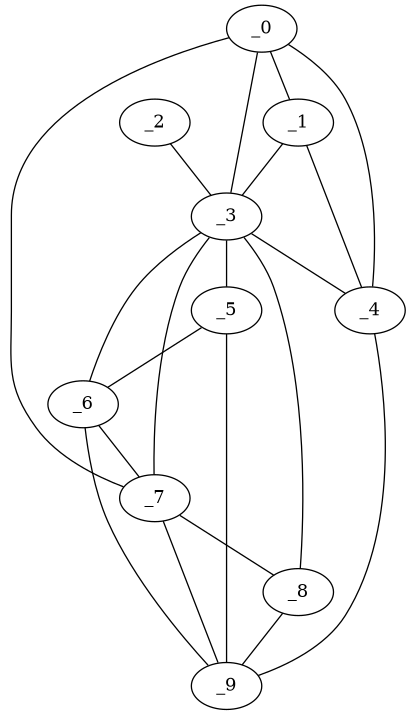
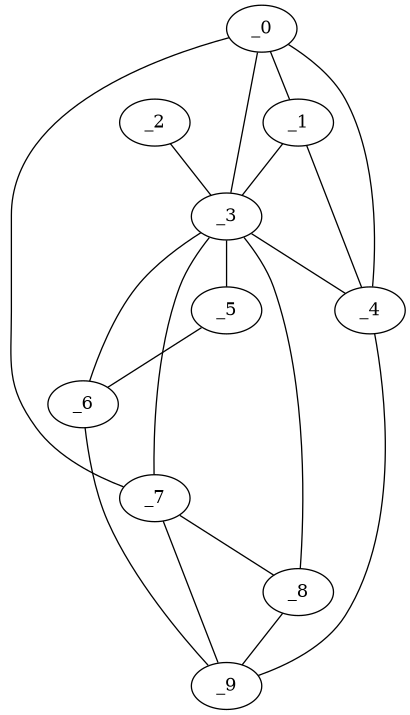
  graph {
    edge [valence=1]
    _0 [x=5 y=30]
    _1 [x=43 y=33]
    _3 [x=52 y=55]
    _4 [x=61 y=31]
    _7 [x=80 y=58]
    _2 [x=45 y=46]
    _5 [x=71 y=42]
    _6 [x=74 y=47]
    _8 [x=124 y=91]
    _9 [x=125 y=79]
    _0 -- _1
    _0 -- _3
    _0 -- _4
    _0 -- _7 [valence=2]
    _1 -- _3 [valence=2]
    _1 -- _4 [valence=2]
    _3 -- _4 [valence=2]
    _3 -- _7 [valence=2]
    _3 -- _5
    _3 -- _6 [valence=2]
    _3 -- _8
    _4 -- _9
    _7 -- _8
    _7 -- _9
    _2 -- _3
    _5 -- _6 [valence=2]
-   _5 -- _9
-   _6 -- _7 [valence=2]
    _6 -- _9 [valence=2]
    _8 -- _9
  }
